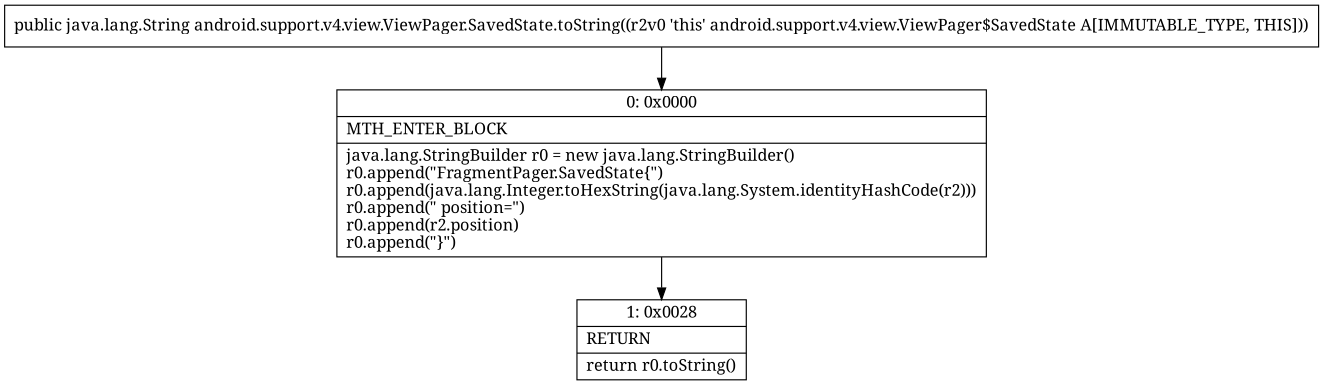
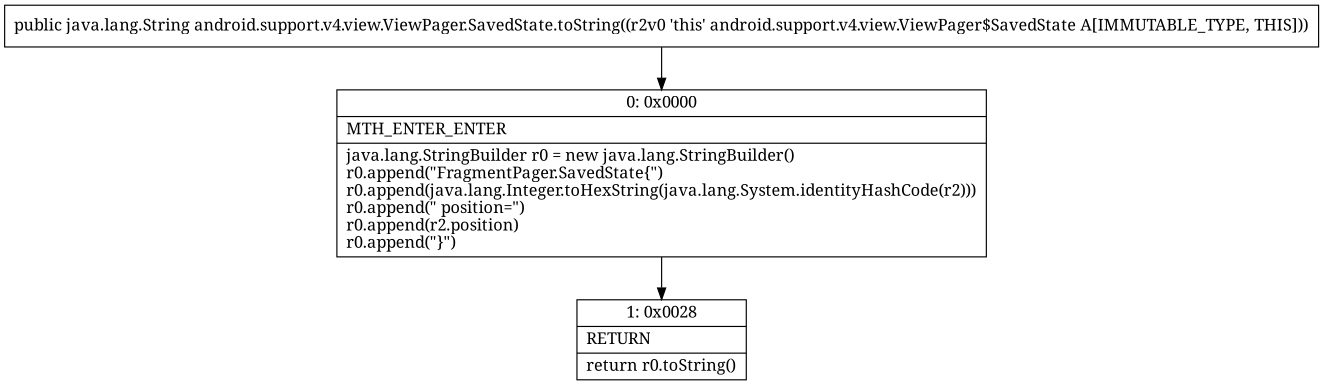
  digraph {
    fontname="Noto Serif"
    node [shape=record fontname="Noto Serif"]
    edge [fontname="Noto Serif"]
-   n1 [label="{0\:\ 0x0000|MTH_ENTER_BLOCK\l|java.lang.StringBuilder r0 = new java.lang.StringBuilder()\lr0.append(\"FragmentPager.SavedState\{\")\lr0.append(java.lang.Integer.toHexString(java.lang.System.identityHashCode(r2)))\lr0.append(\" position=\")\lr0.append(r2.position)\lr0.append(\"\}\")\l}"]
+   n1 [label="{0\:\ 0x0000|MTH_ENTER_ENTER\l|java.lang.StringBuilder r0 = new java.lang.StringBuilder()\lr0.append(\"FragmentPager.SavedState\{\")\lr0.append(java.lang.Integer.toHexString(java.lang.System.identityHashCode(r2)))\lr0.append(\" position=\")\lr0.append(r2.position)\lr0.append(\"\}\")\l}"]
    n2 [label="{1\:\ 0x0028|RETURN\l|return r0.toString()\l}"]
    n3 [label="{public java.lang.String android.support.v4.view.ViewPager.SavedState.toString((r2v0 'this' android.support.v4.view.ViewPager$SavedState A[IMMUTABLE_TYPE, THIS])) }"]
    n1 -> n2
    n3 -> n1
  }
